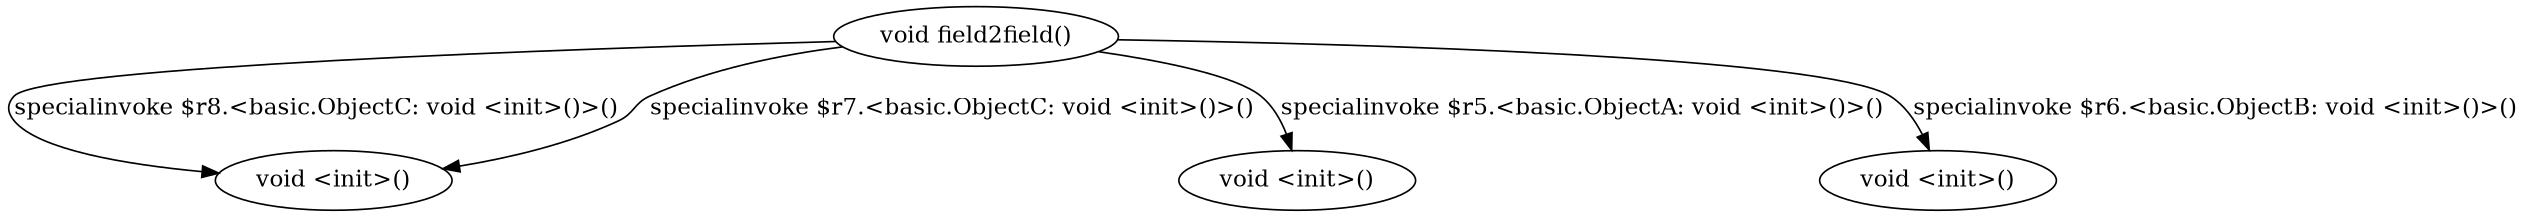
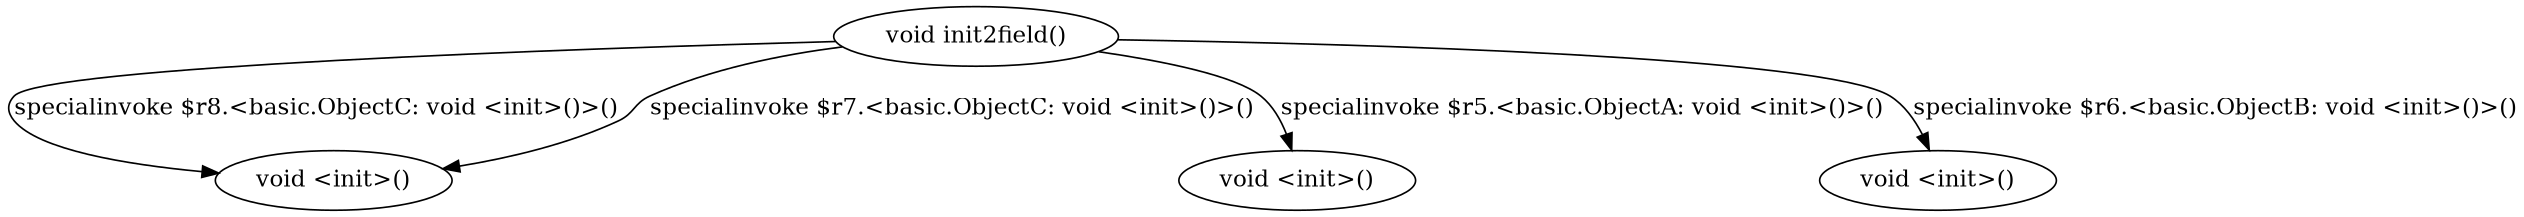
  digraph {
    n1 [label="void <init>()"]
    n2 [label="void <init>()"]
-   n3 [label="void field2field()"]
+   n3 [label="void init2field()"]
    n4 [label="void <init>()"]
    n3 -> n1 [label="specialinvoke $r8.<basic.ObjectC: void <init>()>()"]
    n3 -> n1 [label="specialinvoke $r7.<basic.ObjectC: void <init>()>()"]
    n3 -> n2 [label="specialinvoke $r5.<basic.ObjectA: void <init>()>()"]
    n3 -> n4 [label="specialinvoke $r6.<basic.ObjectB: void <init>()>()"]
  }
